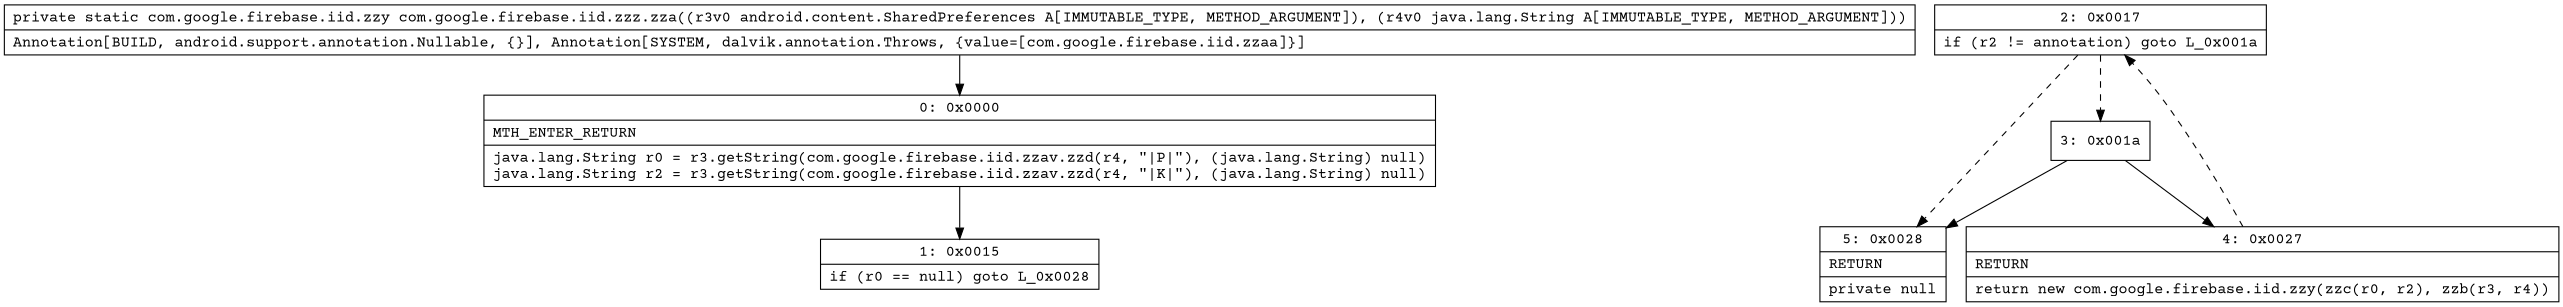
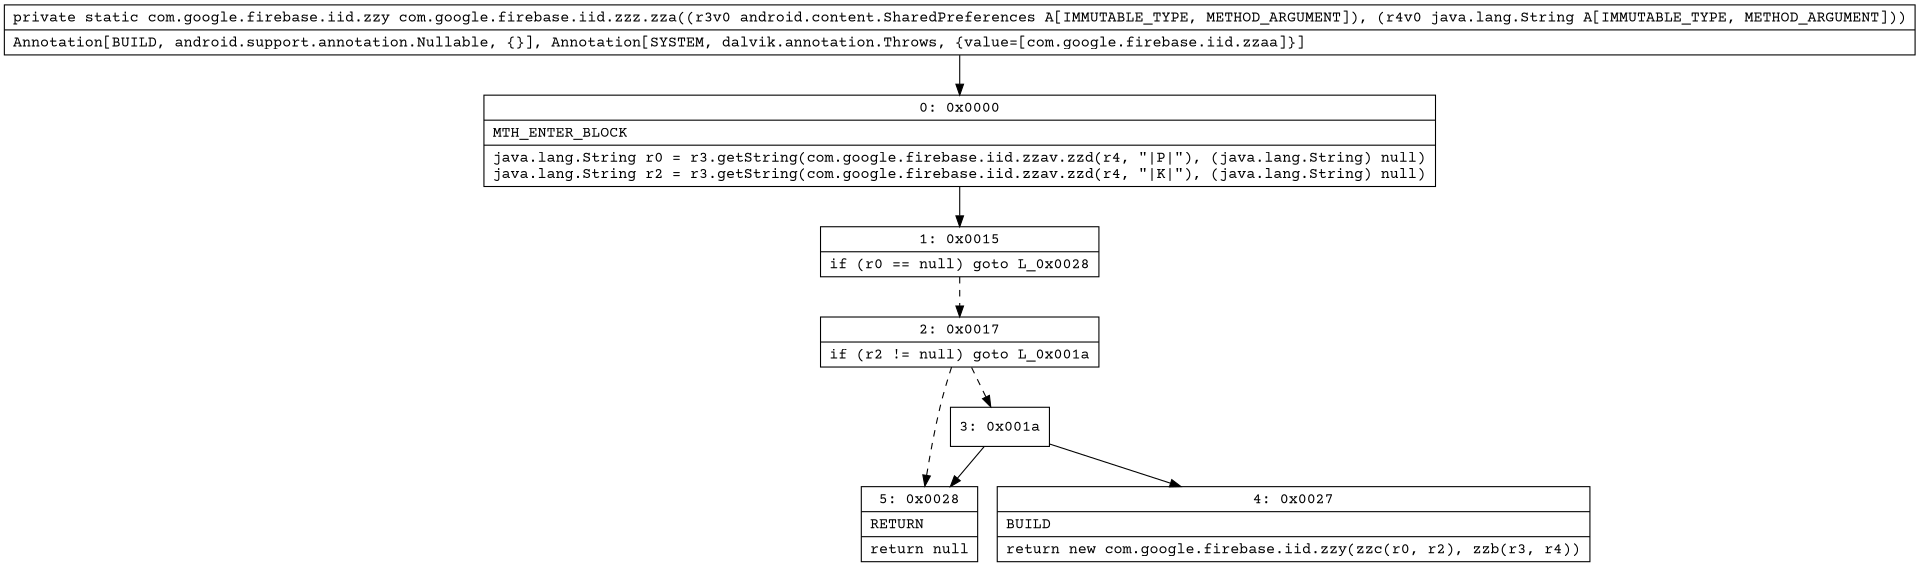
  digraph {
    fontname="Courier Prime"
    node [fontname="Courier Prime" shape=record]
    edge [fontname="Courier Prime"]
-   n1 [label="{0\:\ 0x0000|MTH_ENTER_RETURN\l|java.lang.String r0 = r3.getString(com.google.firebase.iid.zzav.zzd(r4, \"\|P\|\"), (java.lang.String) null)\ljava.lang.String r2 = r3.getString(com.google.firebase.iid.zzav.zzd(r4, \"\|K\|\"), (java.lang.String) null)\l}"]
+   n1 [label="{0\:\ 0x0000|MTH_ENTER_BLOCK\l|java.lang.String r0 = r3.getString(com.google.firebase.iid.zzav.zzd(r4, \"\|P\|\"), (java.lang.String) null)\ljava.lang.String r2 = r3.getString(com.google.firebase.iid.zzav.zzd(r4, \"\|K\|\"), (java.lang.String) null)\l}"]
    n2 [label="{1\:\ 0x0015|if (r0 == null) goto L_0x0028\l}"]
-   n3 [label="{2\:\ 0x0017|if (r2 != annotation) goto L_0x001a\l}"]
-   n4 [label="{5\:\ 0x0028|RETURN\l|private null\l}"]
+   n3 [label="{2\:\ 0x0017|if (r2 != null) goto L_0x001a\l}"]
+   n4 [label="{5\:\ 0x0028|RETURN\l|return null\l}"]
    n5 [label="{3\:\ 0x001a}"]
-   n6 [label="{4\:\ 0x0027|RETURN\l|return new com.google.firebase.iid.zzy(zzc(r0, r2), zzb(r3, r4))\l}"]
+   n6 [label="{4\:\ 0x0027|BUILD\l|return new com.google.firebase.iid.zzy(zzc(r0, r2), zzb(r3, r4))\l}"]
    n7 [label="{private static com.google.firebase.iid.zzy com.google.firebase.iid.zzz.zza((r3v0 android.content.SharedPreferences A[IMMUTABLE_TYPE, METHOD_ARGUMENT]), (r4v0 java.lang.String A[IMMUTABLE_TYPE, METHOD_ARGUMENT]))  | Annotation[BUILD, android.support.annotation.Nullable, \{\}], Annotation[SYSTEM, dalvik.annotation.Throws, \{value=[com.google.firebase.iid.zzaa]\}]\l}"]
    n1 -> n2
-   n6 -> n3 [style=dashed]
+   n2 -> n3 [style=dashed]
    n3 -> n4 [style=dashed]
    n3 -> n5 [style=dashed]
    n5 -> n4
    n5 -> n6
    n7 -> n1
  }
